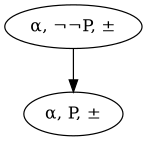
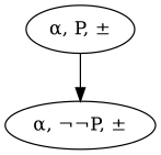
  digraph {
    n1 [label="α, ¬¬P, ±"]
    n2 [label="α, P, ±"]
-   n1 -> n2
+   n2 -> n1
  }
